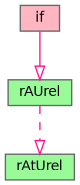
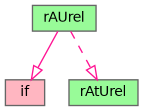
  digraph {
    rankdir=TB
    node [color=grey40 fillcolor=palegreen fontname=Helvetica fontsize=10 shape=box style=filled]
    edge [arrowhead=onormal color=deeppink fontname=Helvetica fontsize=10 labelfontname=Helvetica labelfontsize=10]
    n1 [color=gray40 fillcolor=lightpink fontcolor=black height=0.2 label=if width=0.4]
    n2 [height=0.2 label=rAUrel width=0.4]
    n3 [height=0.2 label=rAtUrel width=0.4]
-   n1 -> n2 [style=solid]
+   n2 -> n1 [style=solid]
    n2 -> n3 [style=dashed]
  }
